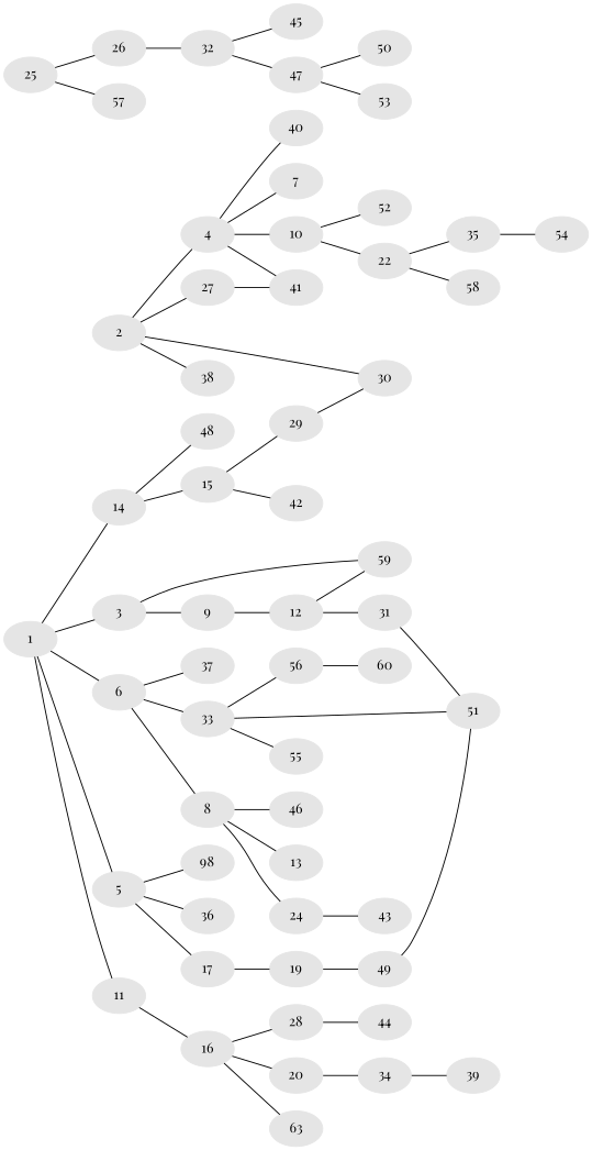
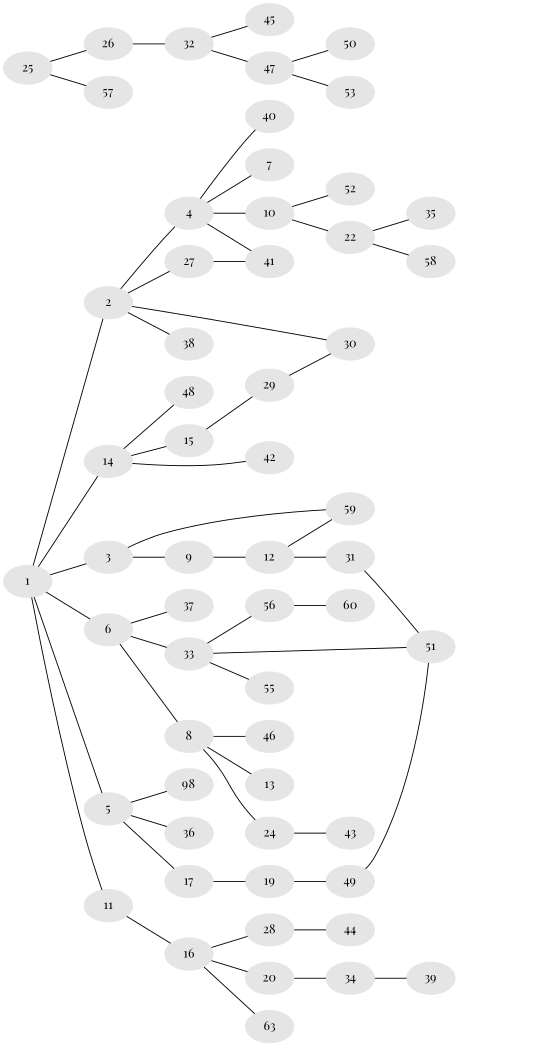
  graph {
    fontname="Playfair Display"
    rankdir=LR
    node [color=gray90 fontname="Playfair Display" style=filled]
    edge [fontname="Playfair Display"]
    1
    2
    3
    5
    6
    11
    14
    4
    27
    30
    38
    9
    59
    17
    n15 [label=98]
    36
    8
    33
    37
    16
    15
    48
    7
    10
    40
    41
    12
    22
    52
    19
    13
    24
    46
    51
    55
    56
    43
    31
    35
    58
    20
    n42 [label=63]
    28
    29
    42
    34
    44
    49
    39
    25
    26
    57
-   54
    32
    45
    47
    50
    53
    60
+   1 -- 2
    1 -- 3
    1 -- 5
    1 -- 6
    1 -- 11
    1 -- 14
    2 -- 4
    2 -- 27
    2 -- 30
    2 -- 38
    3 -- 9
    3 -- 59
    5 -- 17
    5 -- n15
    5 -- 36
    6 -- 8
    6 -- 33
    6 -- 37
    11 -- 16
    14 -- 15
    14 -- 48
    4 -- 7
    4 -- 10
    4 -- 40
    4 -- 41
    27 -- 41
    9 -- 12
    17 -- 19
    8 -- 13
    8 -- 24
    8 -- 46
    33 -- 51
    33 -- 55
    33 -- 56
    16 -- 20
    16 -- n42
    16 -- 28
    15 -- 29
-   15 -- 42
+   14 -- 42
    10 -- 22
    10 -- 52
    12 -- 59
    12 -- 31
    22 -- 35
    22 -- 58
    19 -- 49
    24 -- 43
    56 -- 60
    31 -- 51
-   35 -- 54
    20 -- 34
    28 -- 44
    29 -- 30
    34 -- 39
    49 -- 51
    25 -- 26
    25 -- 57
    26 -- 32
    32 -- 45
    32 -- 47
    47 -- 50
    47 -- 53
  }
